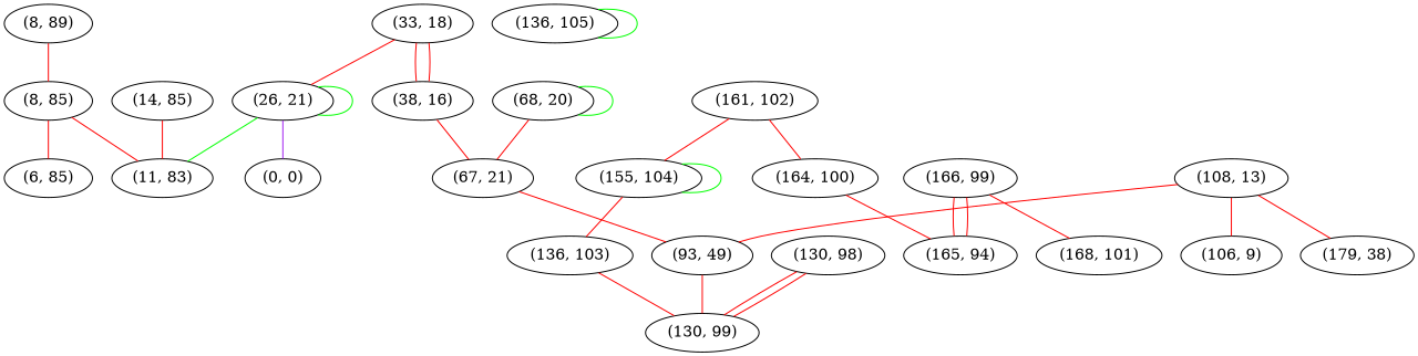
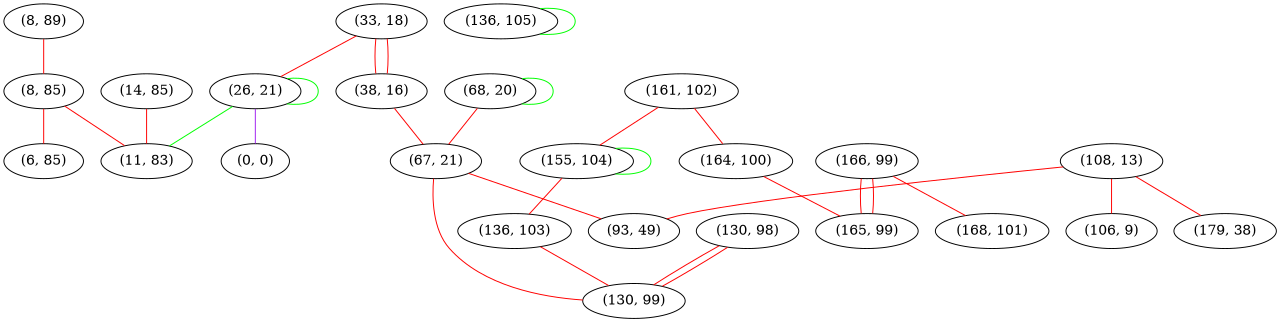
  graph {
    edge [color=red weight=1]
    "(8, 89)"
    "(8, 85)"
    "(6, 85)"
    "(11, 83)"
    "(108, 13)"
    "(106, 9)"
    "(179, 38)"
    "(93, 49)"
    "(130, 99)"
    "(33, 18)"
    "(38, 16)"
    "(26, 21)"
    "(67, 21)"
    "(0, 0)"
    "(161, 102)"
    "(155, 104)"
    "(164, 100)"
    "(136, 103)"
-   "(165, 99)" [label="(165, 94)"]
+   "(165, 99)"
    "(68, 20)"
    "(166, 99)"
    "(168, 101)"
    "(136, 105)"
    "(14, 85)"
    "(130, 98)"
    "(8, 89)" -- "(8, 85)"
    "(8, 85)" -- "(6, 85)"
    "(8, 85)" -- "(11, 83)"
    "(108, 13)" -- "(106, 9)"
    "(108, 13)" -- "(179, 38)"
    "(108, 13)" -- "(93, 49)"
-   "(93, 49)" -- "(130, 99)"
+   "(67, 21)" -- "(130, 99)"
    "(33, 18)" -- "(38, 16)"
    "(33, 18)" -- "(38, 16)"
    "(33, 18)" -- "(26, 21)"
    "(38, 16)" -- "(67, 21)"
    "(26, 21)" -- "(11, 83)" [color=green]
    "(26, 21)" -- "(26, 21)" [color=green weight=2]
    "(26, 21)" -- "(0, 0)" [color=purple weight=4]
    "(67, 21)" -- "(93, 49)"
    "(161, 102)" -- "(155, 104)"
    "(161, 102)" -- "(164, 100)"
    "(155, 104)" -- "(155, 104)" [color=green weight=2]
    "(155, 104)" -- "(136, 103)"
    "(164, 100)" -- "(165, 99)"
    "(136, 103)" -- "(130, 99)"
    "(68, 20)" -- "(67, 21)"
    "(68, 20)" -- "(68, 20)" [color=green weight=2]
    "(166, 99)" -- "(165, 99)"
    "(166, 99)" -- "(165, 99)"
    "(166, 99)" -- "(168, 101)"
    "(136, 105)" -- "(136, 105)" [color=green weight=2]
    "(14, 85)" -- "(11, 83)"
    "(130, 98)" -- "(130, 99)"
    "(130, 98)" -- "(130, 99)"
  }
